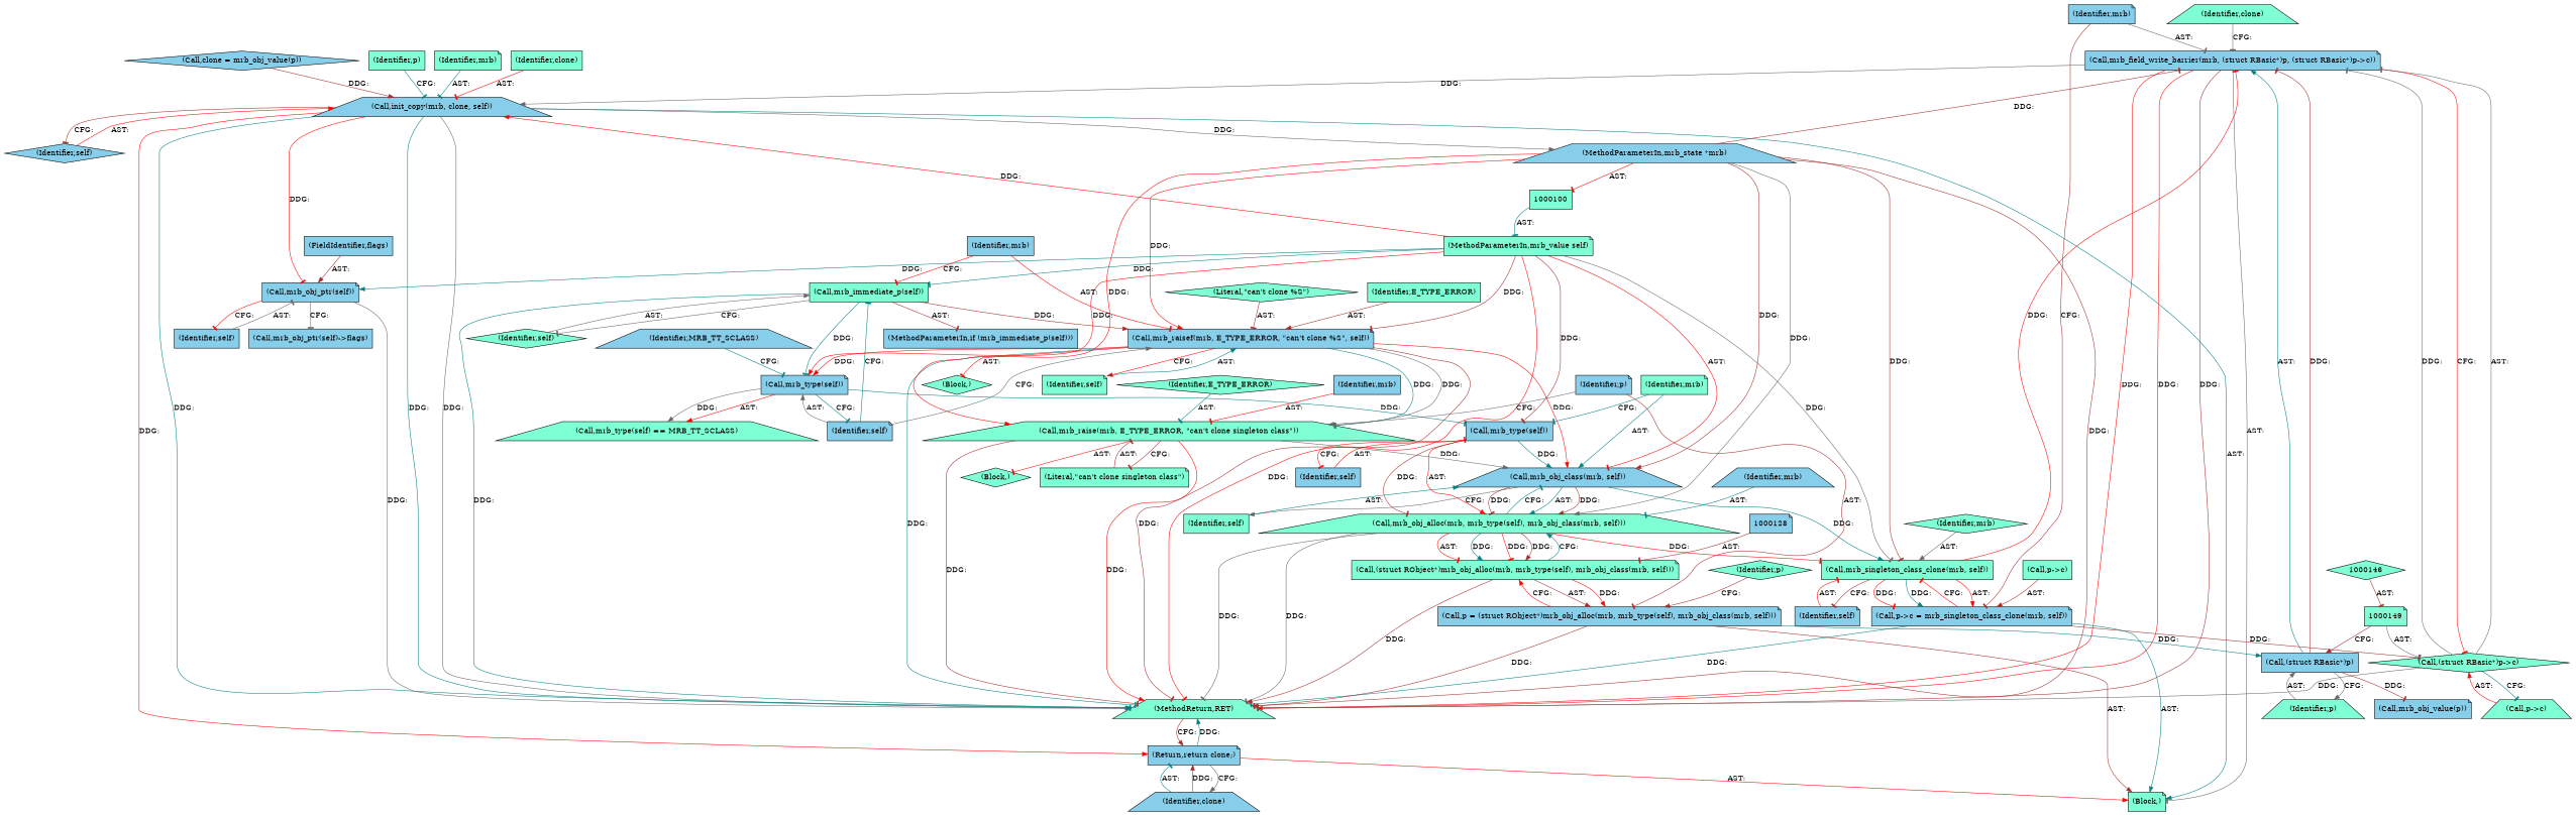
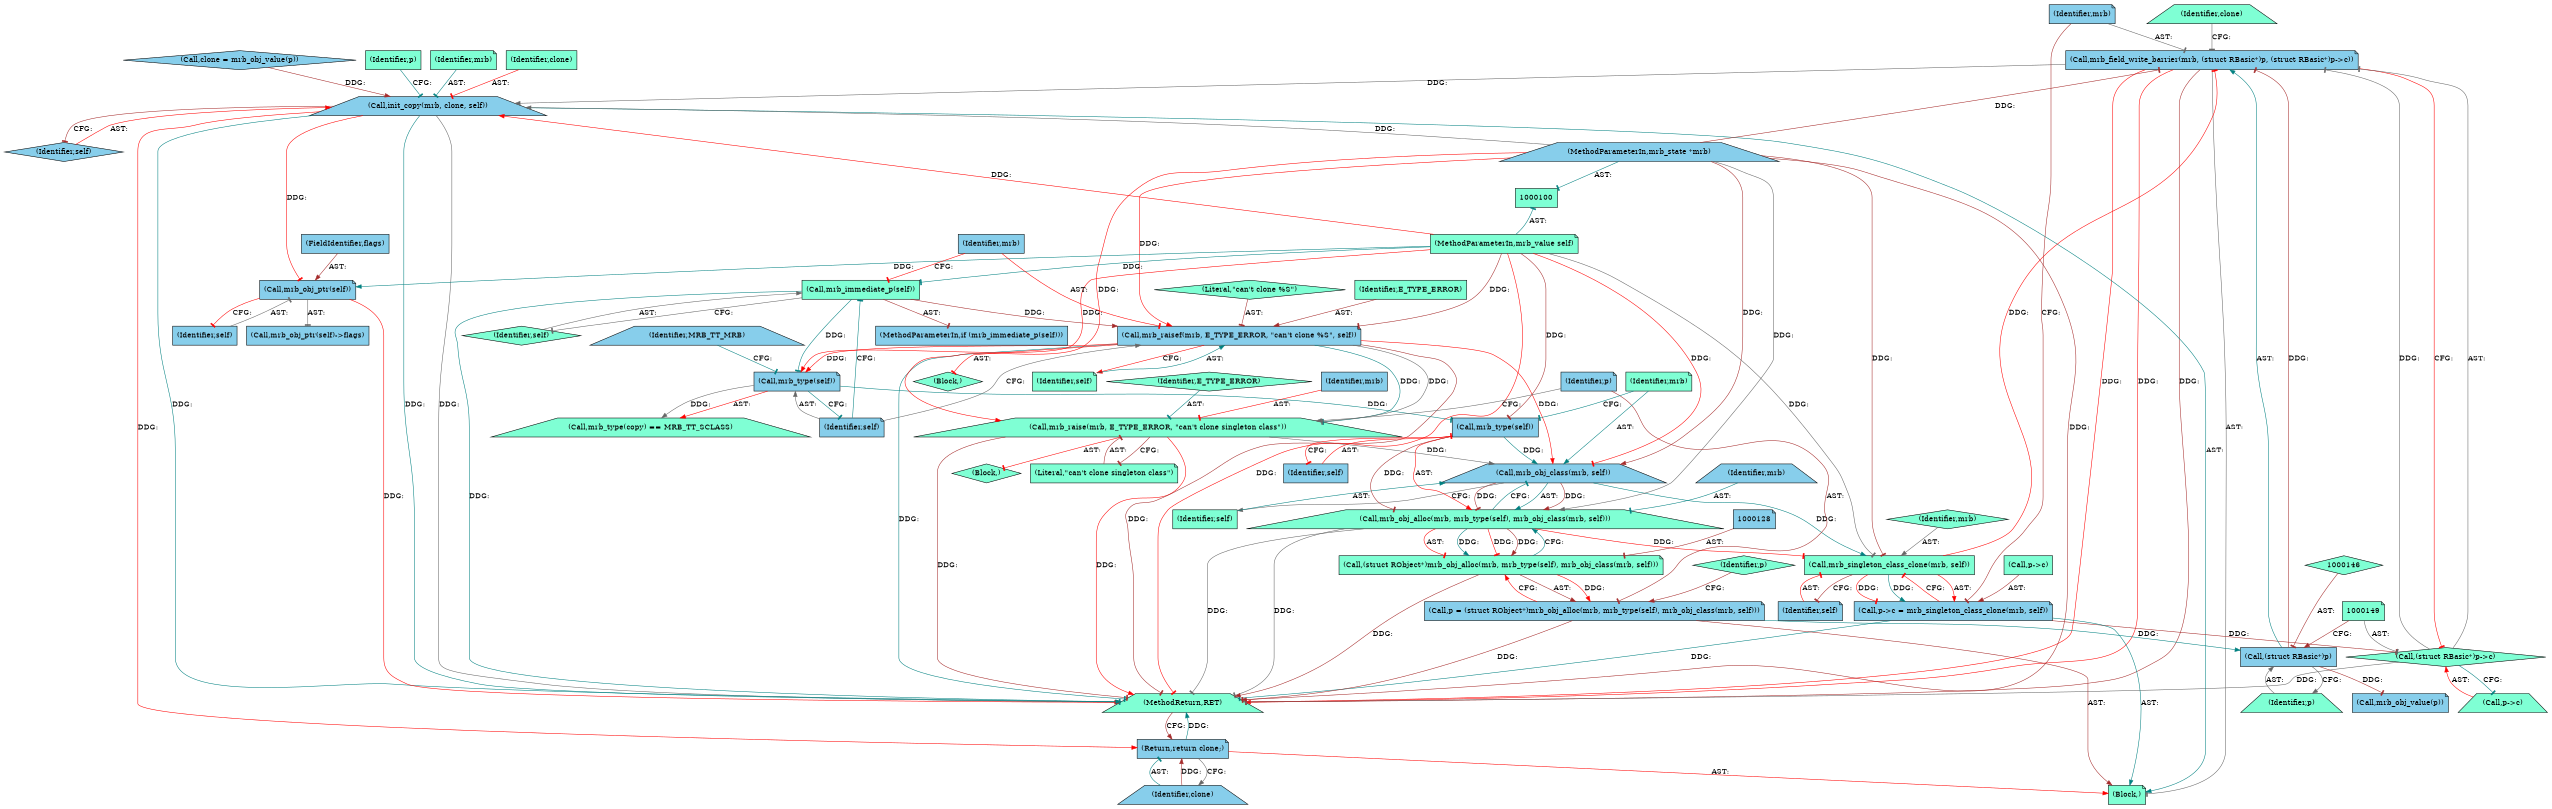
  digraph {
    node [fillcolor=aquamarine shape=note style=filled]
    edge [arrowhead=tee color=red]
    n1 [fillcolor=skyblue label="(Call,mrb_field_write_barrier(mrb, (struct RBasic*)p, (struct RBasic*)p->c))"]
    n2 [label="(Call,(struct RBasic*)p->c)" shape=diamond]
    n3 [fillcolor=skyblue label="(Call,init_copy(mrb, clone, self))" shape=trapezium]
    n4 [label="(Block,)"]
    n5 [label="(MethodReturn,RET)" shape=trapezium]
    n6 [label="(Call,p->c)" shape=trapezium]
    n7 [fillcolor=skyblue label="(Call,mrb_obj_ptr(self))"]
    n8 [fillcolor=skyblue label="(Return,return clone;)"]
    n9 [fillcolor=skyblue label="(Identifier,self)" shape=diamond]
    n10 [label="(Call,mrb_singleton_class_clone(mrb, self))" shape=box]
    n11 [fillcolor=skyblue label="(Call,p->c = mrb_singleton_class_clone(mrb, self))"]
    n12 [fillcolor=skyblue label="(Identifier,self)"]
    n13 [label="(Call,mrb_obj_alloc(mrb, mrb_type(self), mrb_obj_class(mrb, self)))" shape=trapezium]
    n14 [fillcolor=skyblue label="(Call,mrb_obj_class(mrb, self))" shape=trapezium]
    n15 [label="(Call,(struct RObject*)mrb_obj_alloc(mrb, mrb_type(self), mrb_obj_class(mrb, self)))"]
    n16 [label="(Identifier,self)" shape=box]
    n17 [fillcolor=skyblue label="(Call,p = (struct RObject*)mrb_obj_alloc(mrb, mrb_type(self), mrb_obj_class(mrb, self)))"]
    n18 [label="(Call,mrb_raise(mrb, E_TYPE_ERROR, \"can't clone singleton class\"))" shape=trapezium]
    n19 [label="(Literal,\"can't clone singleton class\")"]
    n20 [label="(Block,)" shape=diamond]
    n21 [fillcolor=skyblue label="(Call,mrb_raisef(mrb, E_TYPE_ERROR, \"can't clone %S\", self))"]
    n22 [fillcolor=skyblue label="(Call,mrb_type(self))"]
    n23 [label="(Block,)" shape=diamond]
    n24 [label="(Identifier,self)"]
    n25 [fillcolor=skyblue label="(Call,mrb_type(self))" shape=box]
-   n26 [label="(Call,mrb_type(self) == MRB_TT_SCLASS)" shape=trapezium]
+   n26 [label="(Call,mrb_type(copy) == MRB_TT_SCLASS)" shape=trapezium]
    n27 [fillcolor=skyblue label="(Identifier,self)"]
    n28 [fillcolor=skyblue label="(MethodParameterIn,mrb_state *mrb)" shape=trapezium]
    1000100 [shape=box]
    n30 [label="(Call,mrb_immediate_p(self))" shape=box]
    n31 [label="(Identifier,self)" shape=diamond]
    n32 [fillcolor=skyblue label="(MethodParameterIn,if (mrb_immediate_p(self)))" shape=box]
    n33 [label="(MethodParameterIn,mrb_value self)"]
    n34 [fillcolor=skyblue label="(Identifier,self)" shape=box]
    n35 [fillcolor=skyblue label="(Identifier,self)" shape=box]
    n36 [fillcolor=skyblue label="(Call,mrb_obj_ptr(self)->flags)" shape=box]
    n37 [fillcolor=skyblue label="(Call,(struct RBasic*)p)" shape=box]
    n38 [fillcolor=skyblue label="(Call,mrb_obj_value(p))"]
    n39 [label="(Identifier,p)" shape=trapezium]
    n40 [fillcolor=skyblue label="(Identifier,clone)" shape=trapezium]
    n41 [label="(Identifier,clone)" shape=trapezium]
    n42 [label="(Identifier,clone)" shape=box]
    n43 [label="(Literal,\"can't clone %S\")" shape=diamond]
    n44 [label="(Identifier,E_TYPE_ERROR)" shape=box]
    n45 [label="(Identifier,p)" shape=diamond]
    n46 [fillcolor=skyblue label="(Identifier,mrb)" shape=trapezium]
-   n47 [fillcolor=skyblue label="(Identifier,MRB_TT_SCLASS)" shape=trapezium]
+   n47 [fillcolor=skyblue label="(Identifier,MRB_TT_MRB)" shape=trapezium]
    n48 [fillcolor=skyblue label="(Identifier,mrb)"]
    n49 [fillcolor=skyblue label="(Identifier,mrb)" shape=box]
    n50 [fillcolor=skyblue label="(FieldIdentifier,flags)" shape=box]
    n51 [fillcolor=skyblue label="(Call,clone = mrb_obj_value(p))" shape=diamond]
    n52 [label="(Identifier,p)" shape=box]
    n53 [fillcolor=skyblue label="(Identifier,p)"]
    n54 [label="(Identifier,mrb)"]
    n55 [fillcolor=skyblue label="(Identifier,mrb)" shape=box]
    n56 [label="(Identifier,mrb)" shape=diamond]
    n57 [label="(Identifier,E_TYPE_ERROR)" shape=diamond]
    n58 [label="(Identifier,mrb)"]
    n59 [label="(Call,p->c)" shape=box]
    1000146 [shape=diamond]
    1000149
    1000128 [fillcolor=skyblue]
    n1 -> n2 [label="CFG: "]
    n1 -> n3 [arrowhead=normal color=gray40 label="DDG: "]
    n1 -> n4 [color=gray40 label="AST: "]
    n1 -> n5 [color=brown label="DDG: "]
    n1 -> n5 [label="DDG: "]
    n1 -> n5 [arrowhead=normal label="DDG: "]
    n2 -> n1 [color=gray40 label="AST: "]
    n2 -> n1 [color=gray40 label="DDG: "]
    n2 -> n5 [color=gray40 label="DDG: "]
    n2 -> n6 [color=teal label="CFG: "]
    n3 -> n4 [arrowhead=normal color=teal label="AST: "]
    n3 -> n5 [arrowhead=normal color=gray40 label="DDG: "]
    n3 -> n5 [arrowhead=normal color=teal label="DDG: "]
    n3 -> n5 [color=teal label="DDG: "]
    n3 -> n7 [label="DDG: "]
    n3 -> n8 [arrowhead=normal label="DDG: "]
    n3 -> n9 [color=brown label="CFG: "]
    n5 -> n8 [arrowhead=normal color=brown label="CFG: "]
    n6 -> n2 [arrowhead=normal label="AST: "]
-   n7 -> n5 [arrowhead=normal color=gray40 label="DDG: "]
+   n7 -> n5 [arrowhead=normal label="DDG: "]
    n7 -> n35 [label="CFG: "]
-   n7 -> n36 [color=gray40 label="CFG: "]
+   n7 -> n36 [color=gray40 label="AST: "]
    n8 -> n4 [arrowhead=normal label="AST: "]
    n8 -> n5 [arrowhead=normal color=teal label="DDG: "]
    n8 -> n40 [arrowhead=normal color=gray40 label="CFG: "]
    n9 -> n3 [arrowhead=normal label="AST: "]
    n10 -> n1 [label="DDG: "]
    n10 -> n11 [arrowhead=normal label="AST: "]
    n10 -> n11 [label="DDG: "]
    n10 -> n11 [arrowhead=normal color=teal label="DDG: "]
    n10 -> n12 [color=brown label="CFG: "]
    n11 -> n2 [color=brown label="DDG: "]
    n11 -> n4 [arrowhead=normal color=teal label="AST: "]
    n11 -> n5 [color=teal label="DDG: "]
    n11 -> n10 [label="CFG: "]
    n12 -> n10 [label="AST: "]
    n13 -> n5 [color=gray40 label="DDG: "]
    n13 -> n5 [color=gray40 label="DDG: "]
    n13 -> n10 [label="DDG: "]
    n13 -> n14 [color=teal label="CFG: "]
    n13 -> n15 [label="AST: "]
    n13 -> n15 [arrowhead=normal color=teal label="DDG: "]
    n13 -> n15 [label="DDG: "]
    n13 -> n15 [arrowhead=normal color=brown label="DDG: "]
    n14 -> n10 [arrowhead=normal color=teal label="DDG: "]
    n14 -> n13 [arrowhead=normal color=teal label="AST: "]
    n14 -> n13 [arrowhead=normal color=brown label="DDG: "]
    n14 -> n13 [color=brown label="DDG: "]
    n14 -> n16 [arrowhead=normal color=gray40 label="CFG: "]
    n15 -> n5 [arrowhead=normal color=brown label="DDG: "]
    n15 -> n13 [arrowhead=normal color=teal label="CFG: "]
    n15 -> n17 [arrowhead=normal color=brown label="AST: "]
    n15 -> n17 [arrowhead=normal label="DDG: "]
    n16 -> n14 [arrowhead=normal color=teal label="AST: "]
    n17 -> n4 [arrowhead=normal color=brown label="AST: "]
    n17 -> n5 [color=brown label="DDG: "]
    n17 -> n15 [arrowhead=normal label="CFG: "]
    n17 -> n37 [arrowhead=normal color=teal label="DDG: "]
    n18 -> n5 [arrowhead=normal label="DDG: "]
    n18 -> n5 [color=brown label="DDG: "]
    n18 -> n14 [arrowhead=normal color=gray40 label="DDG: "]
    n18 -> n19 [color=brown label="CFG: "]
    n18 -> n20 [label="AST: "]
    n19 -> n18 [color=brown label="AST: "]
    n21 -> n5 [color=teal label="DDG: "]
    n21 -> n5 [color=brown label="DDG: "]
    n21 -> n14 [arrowhead=normal label="DDG: "]
    n21 -> n18 [color=teal label="DDG: "]
    n21 -> n18 [color=gray40 label="DDG: "]
    n21 -> n22 [arrowhead=normal label="DDG: "]
    n21 -> n23 [label="AST: "]
    n21 -> n24 [arrowhead=normal label="CFG: "]
    n22 -> n25 [color=teal label="DDG: "]
    n22 -> n26 [arrowhead=normal label="AST: "]
    n22 -> n26 [arrowhead=normal color=gray40 label="DDG: "]
    n22 -> n27 [color=teal label="CFG: "]
    n24 -> n21 [arrowhead=normal color=teal label="AST: "]
    n25 -> n13 [arrowhead=normal label="AST: "]
    n25 -> n13 [color=brown label="DDG: "]
    n25 -> n14 [arrowhead=normal color=teal label="DDG: "]
    n25 -> n34 [label="CFG: "]
    n27 -> n21 [arrowhead=normal color=gray40 label="CFG: "]
    n27 -> n22 [arrowhead=normal color=gray40 label="AST: "]
    n27 -> n30 [color=teal label="CFG: "]
    n28 -> n1 [color=brown label="DDG: "]
-   n3 -> n28 [arrowhead=normal color=gray40 label="DDG: "]
+   n28 -> n3 [arrowhead=normal color=gray40 label="DDG: "]
    n28 -> n5 [arrowhead=normal color=brown label="DDG: "]
    n28 -> n10 [color=brown label="DDG: "]
    n28 -> n13 [arrowhead=normal color=gray40 label="DDG: "]
    n28 -> n14 [arrowhead=normal color=brown label="DDG: "]
    n28 -> n18 [arrowhead=normal label="DDG: "]
    n28 -> n21 [arrowhead=normal label="DDG: "]
-   n28 -> 1000100 [label="AST: "]
+   n28 -> 1000100 [color=teal label="AST: "]
    n30 -> n5 [arrowhead=normal color=teal label="DDG: "]
    n30 -> n21 [arrowhead=normal color=brown label="DDG: "]
    n30 -> n22 [color=teal label="DDG: "]
    n30 -> n31 [color=gray40 label="CFG: "]
    n30 -> n32 [color=brown label="AST: "]
    n31 -> n30 [arrowhead=normal color=gray40 label="AST: "]
    n33 -> n3 [arrowhead=normal label="DDG: "]
    n33 -> n5 [label="DDG: "]
    n33 -> n7 [arrowhead=normal color=teal label="DDG: "]
    n33 -> n10 [color=gray40 label="DDG: "]
-   n33 -> n14 [label="AST: "]
+   n33 -> n14 [label="DDG: "]
    n33 -> n21 [color=brown label="DDG: "]
    n33 -> n22 [arrowhead=normal label="DDG: "]
    n33 -> n25 [color=brown label="DDG: "]
-   1000100 -> n33 [color=teal label="AST: "]
+   n33 -> 1000100 [color=teal label="AST: "]
    n33 -> n30 [color=teal label="DDG: "]
    n34 -> n25 [label="AST: "]
    n35 -> n7 [color=gray40 label="AST: "]
    n37 -> n1 [arrowhead=normal color=teal label="AST: "]
    n37 -> n1 [color=brown label="DDG: "]
    n37 -> n38 [color=brown label="DDG: "]
    n37 -> n39 [arrowhead=normal color=gray40 label="CFG: "]
    n39 -> n37 [arrowhead=normal color=gray40 label="AST: "]
    n40 -> n8 [color=teal label="AST: "]
    n40 -> n8 [arrowhead=normal color=brown label="DDG: "]
    n41 -> n1 [color=gray40 label="CFG: "]
    n42 -> n3 [label="AST: "]
    n43 -> n21 [color=brown label="AST: "]
    n44 -> n21 [arrowhead=normal color=brown label="AST: "]
    n45 -> n17 [arrowhead=normal color=brown label="CFG: "]
    n46 -> n13 [color=teal label="AST: "]
    n47 -> n22 [color=teal label="CFG: "]
    n48 -> n1 [color=gray40 label="AST: "]
    n48 -> n11 [color=brown label="CFG: "]
    n49 -> n18 [label="AST: "]
    n50 -> n7 [arrowhead=normal color=brown label="AST: "]
    n51 -> n3 [arrowhead=normal color=brown label="DDG: "]
    n52 -> n3 [color=teal label="CFG: "]
    n53 -> n17 [color=brown label="AST: "]
    n53 -> n18 [arrowhead=normal color=gray40 label="CFG: "]
    n54 -> n3 [color=teal label="AST: "]
    n55 -> n21 [label="AST: "]
    n55 -> n30 [label="CFG: "]
    n56 -> n10 [arrowhead=normal color=gray40 label="AST: "]
    n57 -> n18 [color=teal label="AST: "]
    n58 -> n14 [arrowhead=normal color=teal label="AST: "]
    n58 -> n25 [color=teal label="CFG: "]
    n59 -> n11 [arrowhead=normal color=brown label="AST: "]
-   1000146 -> 1000149 [color=brown label="AST: "]
+   1000146 -> n37 [color=brown label="AST: "]
    1000149 -> n2 [color=gray40 label="AST: "]
    1000149 -> n37 [arrowhead=normal color=brown label="CFG: "]
    1000128 -> n15 [color=brown label="AST: "]
  }
